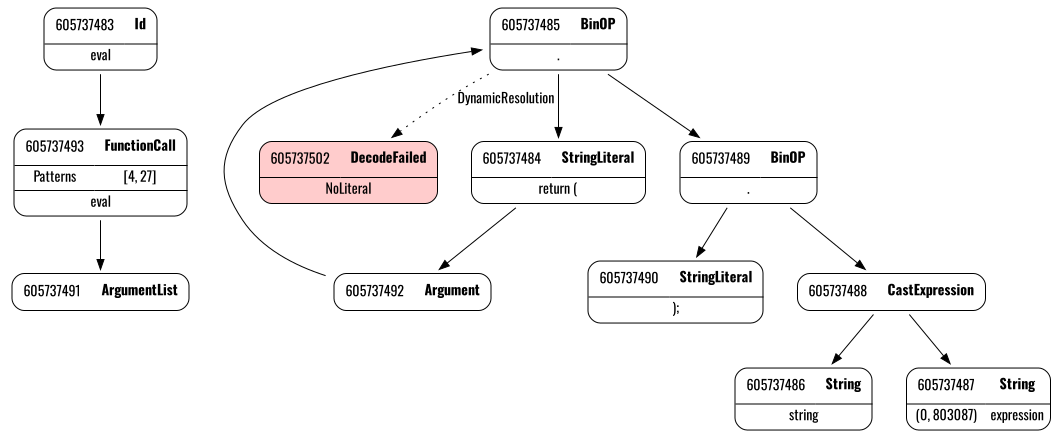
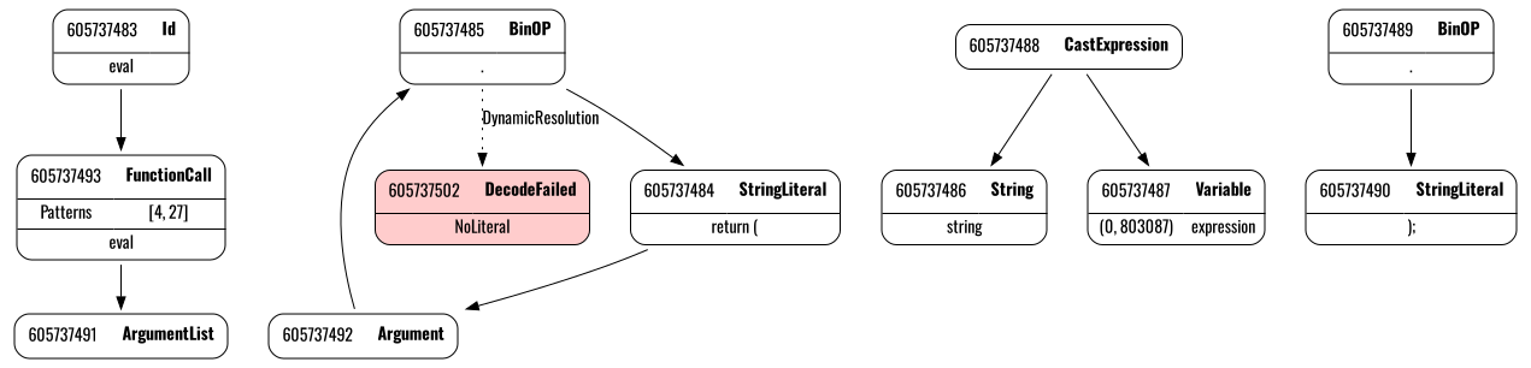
  digraph {
    fontname=Oswald
    node [fontname=Oswald shape=none]
    edge [fontname=Oswald weight=2]
    n1 [label=<<TABLE border='1' cellspacing='0' cellpadding='10' style='rounded' ><TR><TD border='0'>605737483</TD><TD border='0'><B>Id</B></TD></TR><HR/><TR><TD border='0' cellpadding='5' colspan='2'>eval</TD></TR></TABLE>>]
    n2 [label=<<TABLE border='1' cellspacing='0' cellpadding='10' style='rounded' ><TR><TD border='0'>605737493</TD><TD border='0'><B>FunctionCall</B></TD></TR><HR/><TR><TD border='0' cellpadding='5'>Patterns</TD><TD border='0' cellpadding='5'>[4, 27]</TD></TR><HR/><TR><TD border='0' cellpadding='5' colspan='2'>eval</TD></TR></TABLE>>]
    n3 [label=<<TABLE border='1' cellspacing='0' cellpadding='10' style='rounded' bgcolor='#FFCCCC' ><TR><TD border='0'>605737502</TD><TD border='0'><B>DecodeFailed</B></TD></TR><HR/><TR><TD border='0' cellpadding='5' colspan='2'>NoLiteral</TD></TR></TABLE>>]
    n4 [label=<<TABLE border='1' cellspacing='0' cellpadding='10' style='rounded' ><TR><TD border='0'>605737486</TD><TD border='0'><B>String</B></TD></TR><HR/><TR><TD border='0' cellpadding='5' colspan='2'>string</TD></TR></TABLE>>]
-   n5 [label=<<TABLE border='1' cellspacing='0' cellpadding='10' style='rounded' ><TR><TD border='0'>605737487</TD><TD border='0'><B>String</B></TD></TR><HR/><TR><TD border='0' cellpadding='5'>(0, 803087)</TD><TD border='0' cellpadding='5'>expression</TD></TR></TABLE>>]
+   n5 [label=<<TABLE border='1' cellspacing='0' cellpadding='10' style='rounded' ><TR><TD border='0'>605737487</TD><TD border='0'><B>Variable</B></TD></TR><HR/><TR><TD border='0' cellpadding='5'>(0, 803087)</TD><TD border='0' cellpadding='5'>expression</TD></TR></TABLE>>]
    n6 [label=<<TABLE border='1' cellspacing='0' cellpadding='10' style='rounded' ><TR><TD border='0'>605737484</TD><TD border='0'><B>StringLiteral</B></TD></TR><HR/><TR><TD border='0' cellpadding='5' colspan='2'>return (</TD></TR></TABLE>>]
    n7 [label=<<TABLE border='1' cellspacing='0' cellpadding='10' style='rounded' ><TR><TD border='0'>605737492</TD><TD border='0'><B>Argument</B></TD></TR></TABLE>>]
    n8 [label=<<TABLE border='1' cellspacing='0' cellpadding='10' style='rounded' ><TR><TD border='0'>605737485</TD><TD border='0'><B>BinOP</B></TD></TR><HR/><TR><TD border='0' cellpadding='5' colspan='2'>.</TD></TR></TABLE>>]
    n9 [label=<<TABLE border='1' cellspacing='0' cellpadding='10' style='rounded' ><TR><TD border='0'>605737489</TD><TD border='0'><B>BinOP</B></TD></TR><HR/><TR><TD border='0' cellpadding='5' colspan='2'>.</TD></TR></TABLE>>]
    n10 [label=<<TABLE border='1' cellspacing='0' cellpadding='10' style='rounded' ><TR><TD border='0'>605737490</TD><TD border='0'><B>StringLiteral</B></TD></TR><HR/><TR><TD border='0' cellpadding='5' colspan='2'>);</TD></TR></TABLE>>]
    n11 [label=<<TABLE border='1' cellspacing='0' cellpadding='10' style='rounded' ><TR><TD border='0'>605737488</TD><TD border='0'><B>CastExpression</B></TD></TR></TABLE>>]
    n12 [label=<<TABLE border='1' cellspacing='0' cellpadding='10' style='rounded' ><TR><TD border='0'>605737491</TD><TD border='0'><B>ArgumentList</B></TD></TR></TABLE>>]
    n1 -> n2
    n2 -> n12
    n6 -> n7
    n7 -> n8
    n8 -> n3 [label=DynamicResolution style=dotted weight=""]
    n8 -> n6
-   n8 -> n9
    n9 -> n10
-   n9 -> n11
    n11 -> n4
    n11 -> n5
  }
